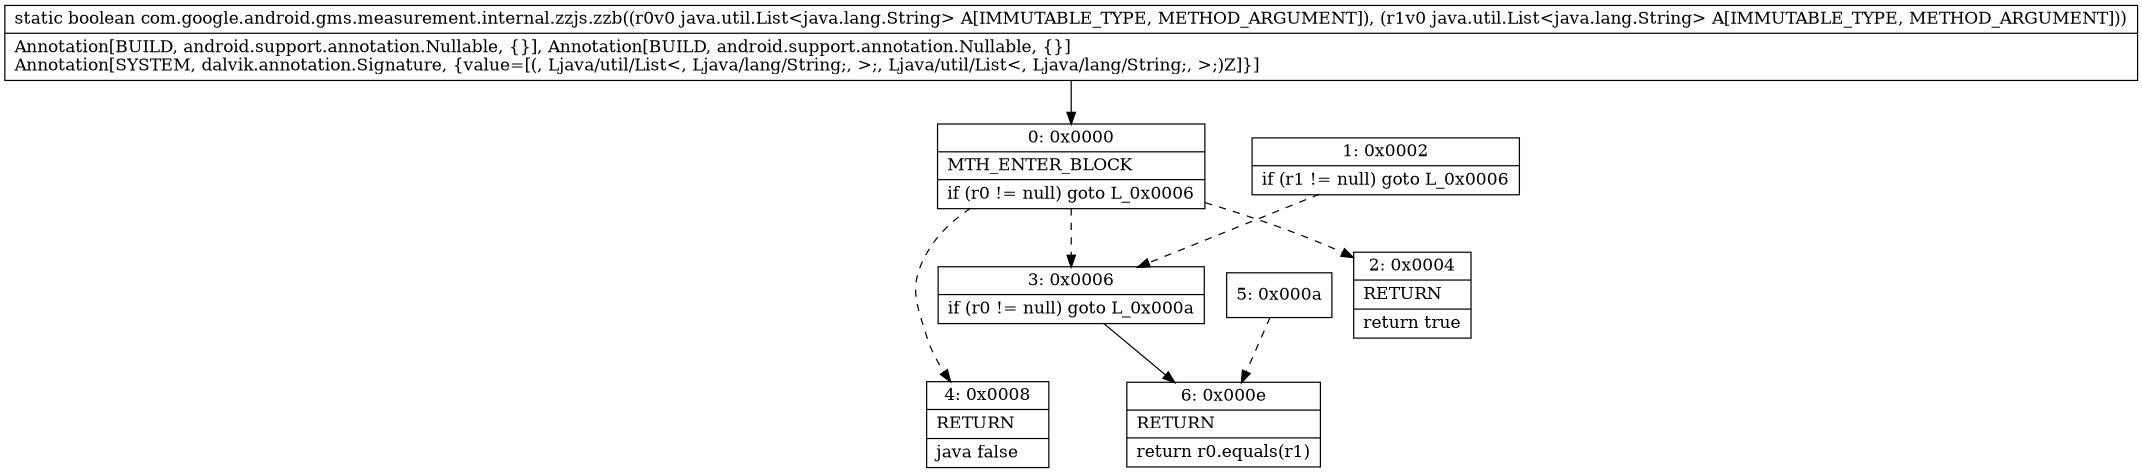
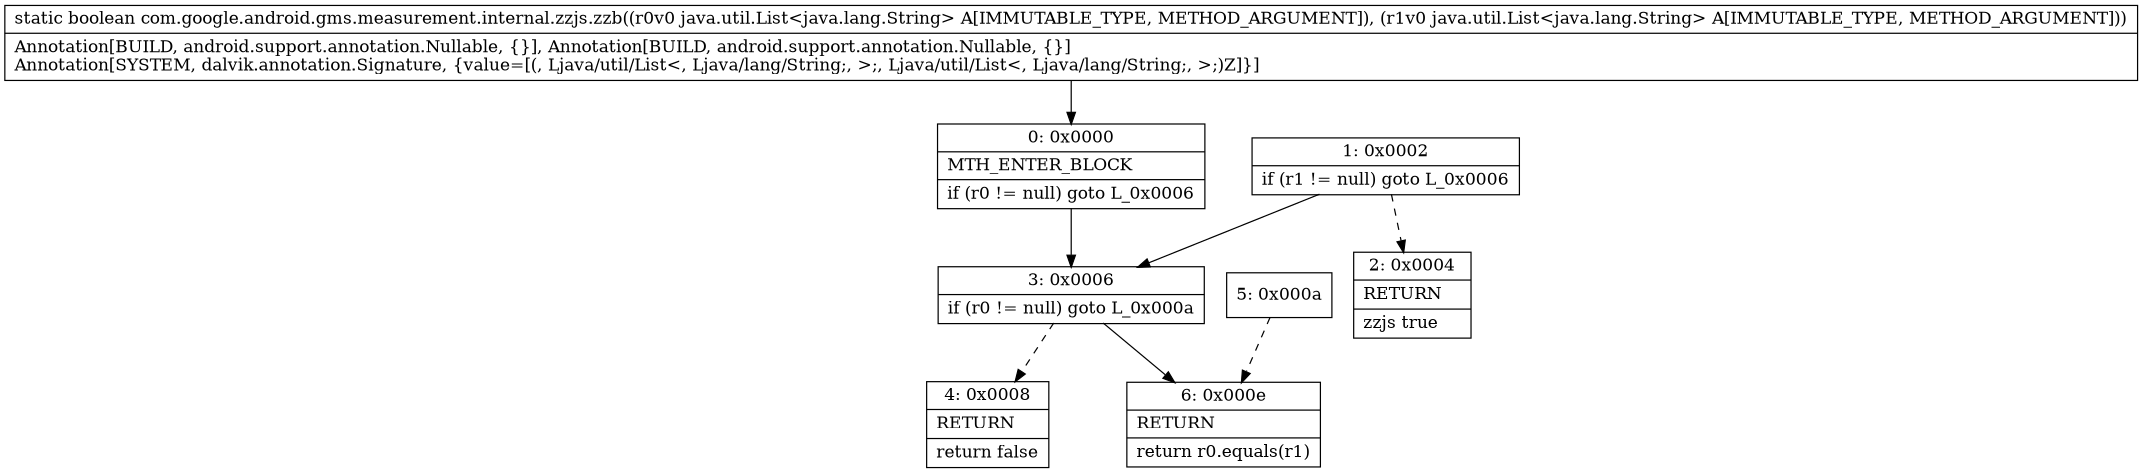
  digraph {
    node [shape=record]
    n1 [label="{0\:\ 0x0000|MTH_ENTER_BLOCK\l|if (r0 != null) goto L_0x0006\l}"]
    n2 [label="{3\:\ 0x0006|if (r0 != null) goto L_0x000a\l}"]
    n3 [label="{1\:\ 0x0002|if (r1 != null) goto L_0x0006\l}"]
-   n4 [label="{2\:\ 0x0004|RETURN\l|return true\l}"]
-   n5 [label="{4\:\ 0x0008|RETURN\l|java false\l}"]
+   n4 [label="{2\:\ 0x0004|RETURN\l|zzjs true\l}"]
+   n5 [label="{4\:\ 0x0008|RETURN\l|return false\l}"]
    n6 [label="{6\:\ 0x000e|RETURN\l|return r0.equals(r1)\l}"]
    n7 [label="{5\:\ 0x000a}"]
    n8 [label="{static boolean com.google.android.gms.measurement.internal.zzjs.zzb((r0v0 java.util.List\<java.lang.String\> A[IMMUTABLE_TYPE, METHOD_ARGUMENT]), (r1v0 java.util.List\<java.lang.String\> A[IMMUTABLE_TYPE, METHOD_ARGUMENT]))  | Annotation[BUILD, android.support.annotation.Nullable, \{\}], Annotation[BUILD, android.support.annotation.Nullable, \{\}]\lAnnotation[SYSTEM, dalvik.annotation.Signature, \{value=[(, Ljava\/util\/List\<, Ljava\/lang\/String;, \>;, Ljava\/util\/List\<, Ljava\/lang\/String;, \>;)Z]\}]\l}"]
-   n1 -> n2 [style=dashed]
-   n1 -> n5 [style=dashed]
+   n1 -> n2
+   n2 -> n5 [style=dashed]
    n2 -> n6
-   n3 -> n2 [style=dashed]
-   n1 -> n4 [style=dashed]
+   n3 -> n2
+   n3 -> n4 [style=dashed]
    n7 -> n6 [style=dashed]
    n8 -> n1
  }
